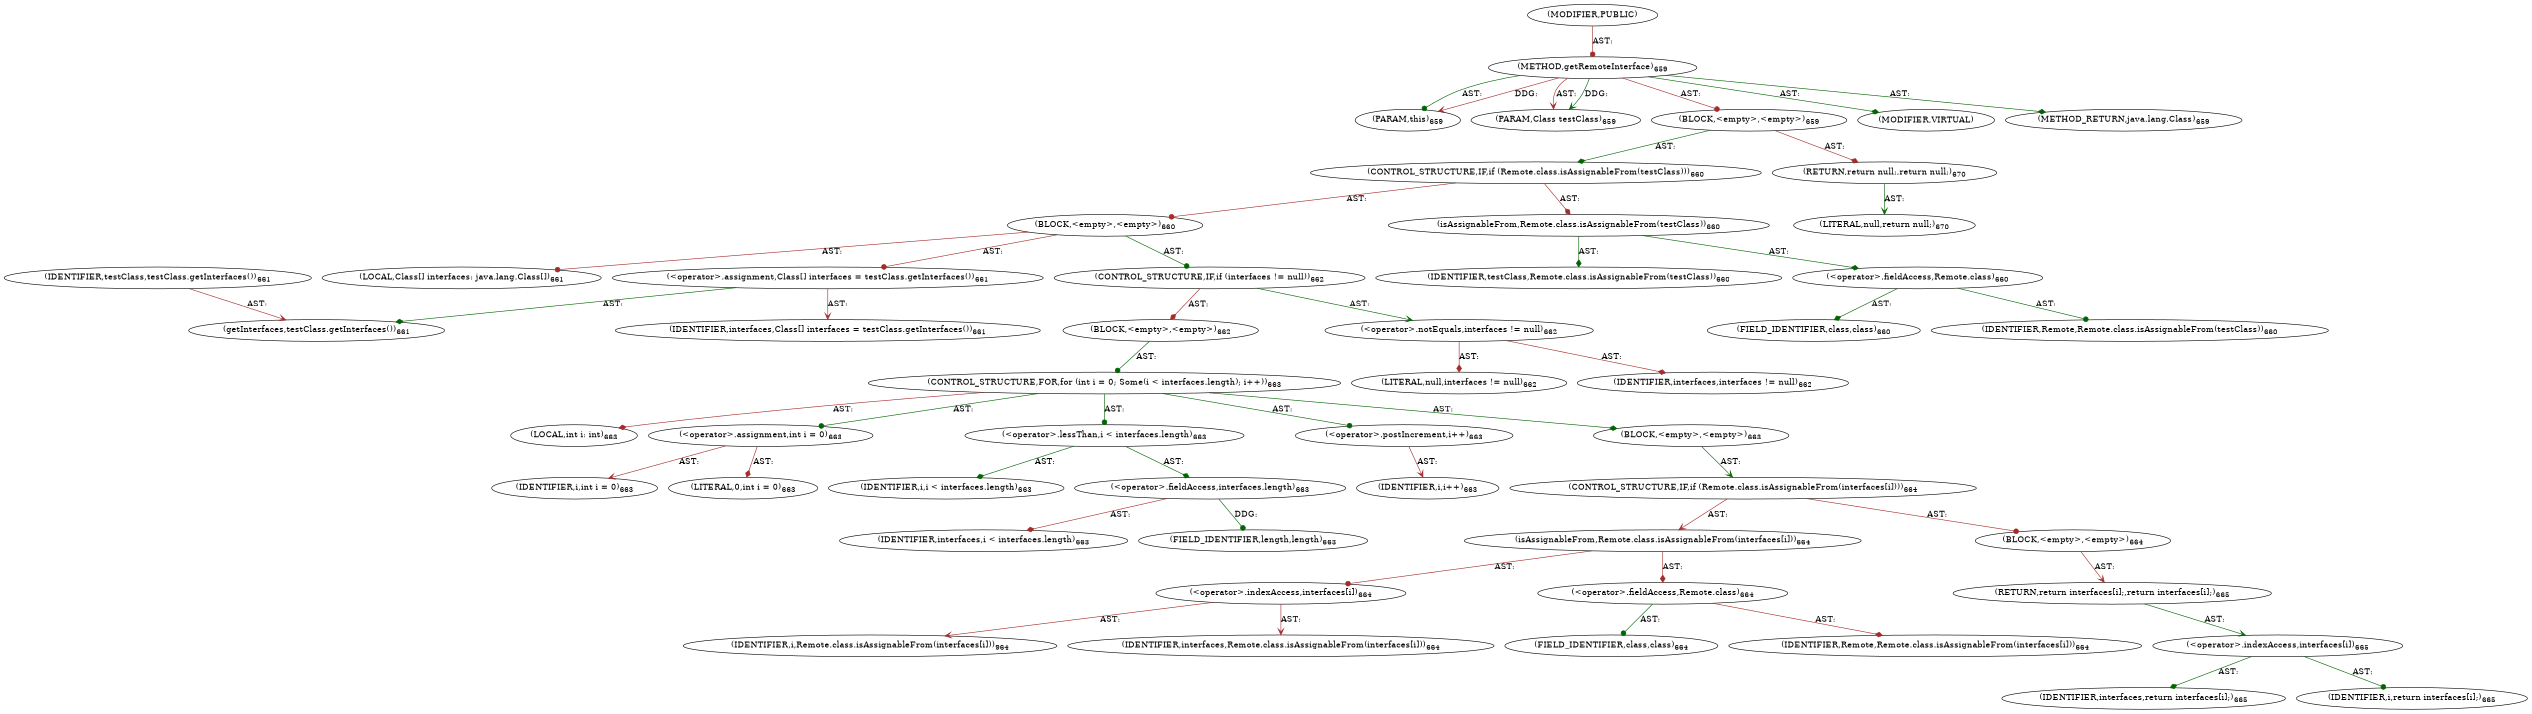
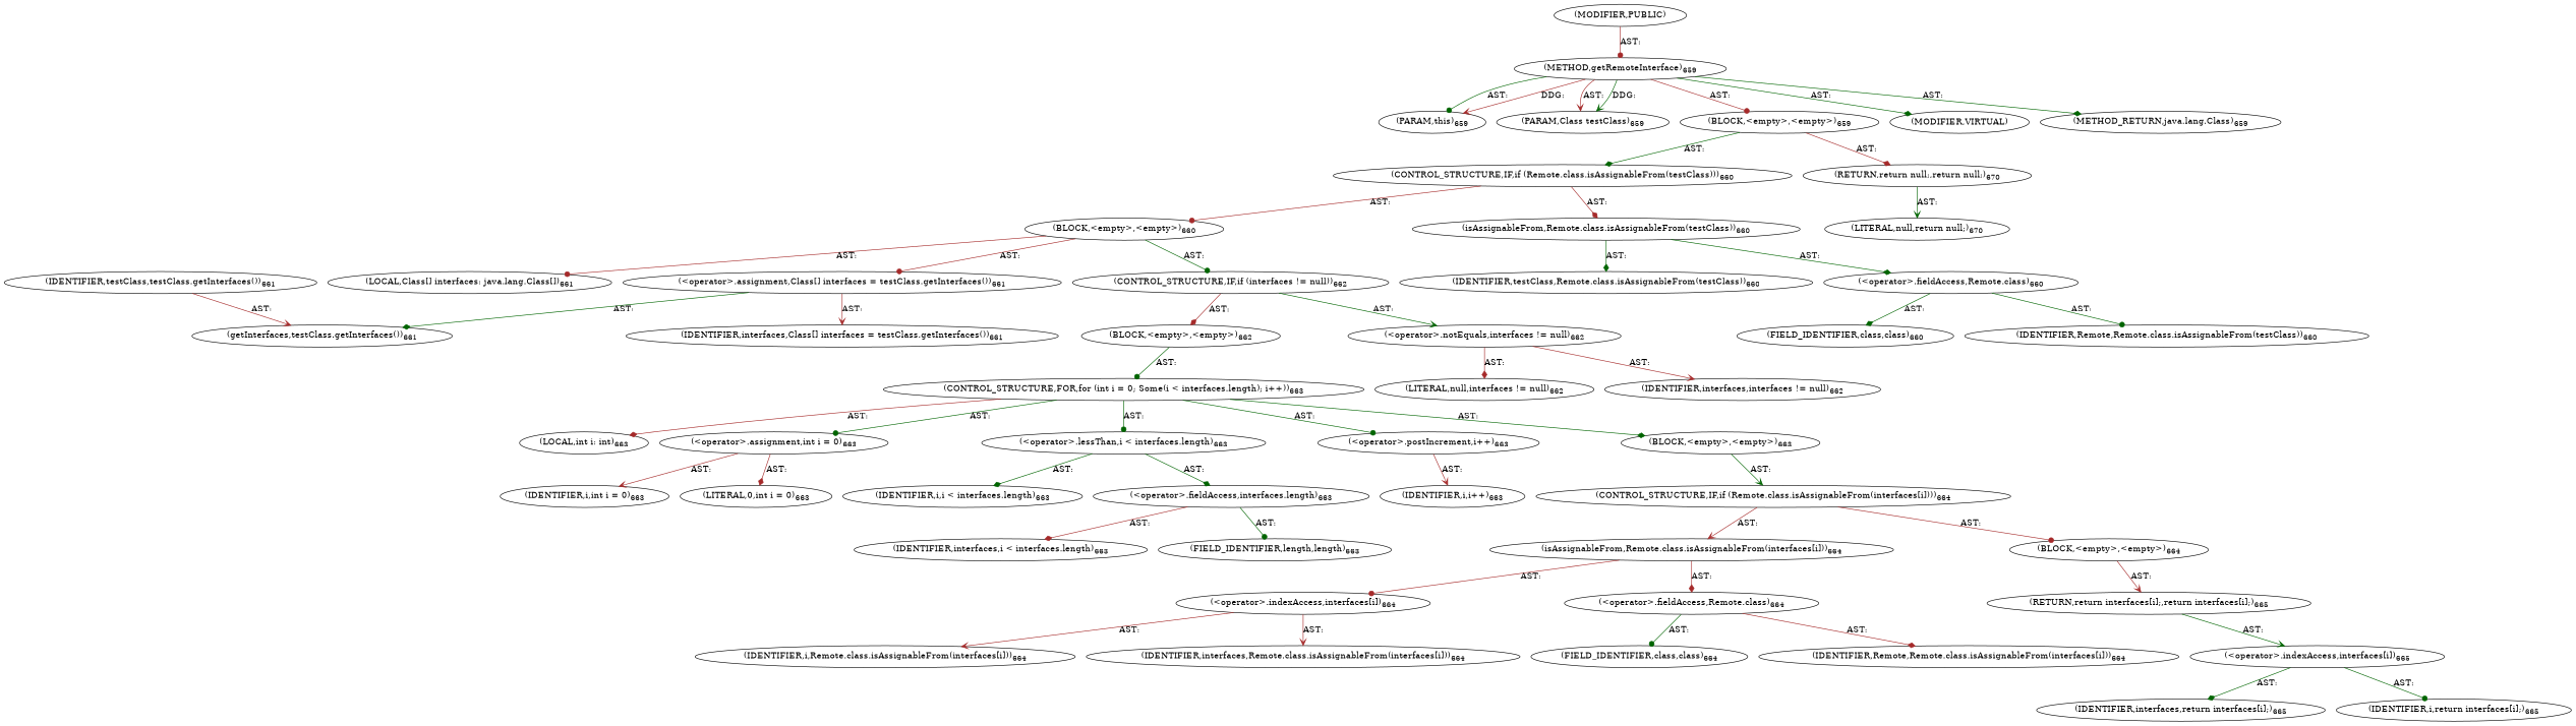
  digraph {
    edge [arrowhead=diamond color=brown]
    n1 [label=<(METHOD,getRemoteInterface)<SUB>659</SUB>>]
    n2 [label=<(PARAM,this)<SUB>659</SUB>>]
    n3 [label=<(PARAM,Class testClass)<SUB>659</SUB>>]
    n4 [label=<(BLOCK,&lt;empty&gt;,&lt;empty&gt;)<SUB>659</SUB>>]
    n5 [label=<(MODIFIER,VIRTUAL)>]
    n6 [label=<(METHOD_RETURN,java.lang.Class)<SUB>659</SUB>>]
    n7 [label=<(CONTROL_STRUCTURE,IF,if (Remote.class.isAssignableFrom(testClass)))<SUB>660</SUB>>]
    n8 [label=<(RETURN,return null;,return null;)<SUB>670</SUB>>]
    n9 [label=<(MODIFIER,PUBLIC)>]
    n10 [label=<(isAssignableFrom,Remote.class.isAssignableFrom(testClass))<SUB>660</SUB>>]
    n11 [label=<(BLOCK,&lt;empty&gt;,&lt;empty&gt;)<SUB>660</SUB>>]
    n12 [label=<(LITERAL,null,return null;)<SUB>670</SUB>>]
    n13 [label=<(&lt;operator&gt;.fieldAccess,Remote.class)<SUB>660</SUB>>]
    n14 [label=<(IDENTIFIER,testClass,Remote.class.isAssignableFrom(testClass))<SUB>660</SUB>>]
    n15 [label=<(LOCAL,Class[] interfaces: java.lang.Class[])<SUB>661</SUB>>]
    n16 [label=<(&lt;operator&gt;.assignment,Class[] interfaces = testClass.getInterfaces())<SUB>661</SUB>>]
    n17 [label=<(CONTROL_STRUCTURE,IF,if (interfaces != null))<SUB>662</SUB>>]
    n18 [label=<(IDENTIFIER,Remote,Remote.class.isAssignableFrom(testClass))<SUB>660</SUB>>]
    n19 [label=<(FIELD_IDENTIFIER,class,class)<SUB>660</SUB>>]
    n20 [label=<(IDENTIFIER,interfaces,Class[] interfaces = testClass.getInterfaces())<SUB>661</SUB>>]
    n21 [label=<(getInterfaces,testClass.getInterfaces())<SUB>661</SUB>>]
    n22 [label=<(&lt;operator&gt;.notEquals,interfaces != null)<SUB>662</SUB>>]
    n23 [label=<(BLOCK,&lt;empty&gt;,&lt;empty&gt;)<SUB>662</SUB>>]
    n24 [label=<(IDENTIFIER,testClass,testClass.getInterfaces())<SUB>661</SUB>>]
    n25 [label=<(IDENTIFIER,interfaces,interfaces != null)<SUB>662</SUB>>]
    n26 [label=<(LITERAL,null,interfaces != null)<SUB>662</SUB>>]
    n27 [label=<(CONTROL_STRUCTURE,FOR,for (int i = 0; Some(i &lt; interfaces.length); i++))<SUB>663</SUB>>]
    n28 [label=<(LOCAL,int i: int)<SUB>663</SUB>>]
    n29 [label=<(&lt;operator&gt;.assignment,int i = 0)<SUB>663</SUB>>]
    n30 [label=<(&lt;operator&gt;.lessThan,i &lt; interfaces.length)<SUB>663</SUB>>]
    n31 [label=<(&lt;operator&gt;.postIncrement,i++)<SUB>663</SUB>>]
    n32 [label=<(BLOCK,&lt;empty&gt;,&lt;empty&gt;)<SUB>663</SUB>>]
    n33 [label=<(IDENTIFIER,i,int i = 0)<SUB>663</SUB>>]
    n34 [label=<(LITERAL,0,int i = 0)<SUB>663</SUB>>]
    n35 [label=<(IDENTIFIER,i,i &lt; interfaces.length)<SUB>663</SUB>>]
    n36 [label=<(&lt;operator&gt;.fieldAccess,interfaces.length)<SUB>663</SUB>>]
    n37 [label=<(IDENTIFIER,i,i++)<SUB>663</SUB>>]
    n38 [label=<(CONTROL_STRUCTURE,IF,if (Remote.class.isAssignableFrom(interfaces[i])))<SUB>664</SUB>>]
    n39 [label=<(IDENTIFIER,interfaces,i &lt; interfaces.length)<SUB>663</SUB>>]
    n40 [label=<(FIELD_IDENTIFIER,length,length)<SUB>663</SUB>>]
    n41 [label=<(isAssignableFrom,Remote.class.isAssignableFrom(interfaces[i]))<SUB>664</SUB>>]
    n42 [label=<(BLOCK,&lt;empty&gt;,&lt;empty&gt;)<SUB>664</SUB>>]
    n43 [label=<(&lt;operator&gt;.fieldAccess,Remote.class)<SUB>664</SUB>>]
    n44 [label=<(&lt;operator&gt;.indexAccess,interfaces[i])<SUB>664</SUB>>]
    n45 [label=<(RETURN,return interfaces[i];,return interfaces[i];)<SUB>665</SUB>>]
    n46 [label=<(IDENTIFIER,Remote,Remote.class.isAssignableFrom(interfaces[i]))<SUB>664</SUB>>]
    n47 [label=<(FIELD_IDENTIFIER,class,class)<SUB>664</SUB>>]
    n48 [label=<(IDENTIFIER,interfaces,Remote.class.isAssignableFrom(interfaces[i]))<SUB>664</SUB>>]
-   n49 [label=<(IDENTIFIER,i,Remote.class.isAssignableFrom(interfaces[i]))<SUB>964</SUB>>]
+   n49 [label=<(IDENTIFIER,i,Remote.class.isAssignableFrom(interfaces[i]))<SUB>664</SUB>>]
    n50 [label=<(&lt;operator&gt;.indexAccess,interfaces[i])<SUB>665</SUB>>]
    n51 [label=<(IDENTIFIER,interfaces,return interfaces[i];)<SUB>665</SUB>>]
    n52 [label=<(IDENTIFIER,i,return interfaces[i];)<SUB>665</SUB>>]
    n1 -> n2 [arrowhead=dot color=darkgreen label="AST: "]
    n1 -> n2 [arrowhead=vee label="DDG: "]
    n1 -> n3 [arrowhead=vee label="AST: "]
    n1 -> n3 [arrowhead=vee color=darkgreen label="DDG: "]
    n1 -> n4 [arrowhead=dot label="AST: "]
    n1 -> n5 [color=darkgreen label="AST: "]
    n1 -> n6 [color=darkgreen label="AST: "]
    n4 -> n7 [color=darkgreen label="AST: "]
    n4 -> n8 [label="AST: "]
    n7 -> n10 [label="AST: "]
    n7 -> n11 [arrowhead=dot label="AST: "]
    n8 -> n12 [arrowhead=vee color=darkgreen label="AST: "]
    n9 -> n1 [arrowhead=dot label="AST: "]
    n10 -> n13 [color=darkgreen label="AST: "]
    n10 -> n14 [color=darkgreen label="AST: "]
    n11 -> n15 [arrowhead=dot label="AST: "]
    n11 -> n16 [arrowhead=dot label="AST: "]
    n11 -> n17 [arrowhead=dot color=darkgreen label="AST: "]
    n13 -> n18 [arrowhead=dot color=darkgreen label="AST: "]
    n13 -> n19 [color=darkgreen label="AST: "]
    n16 -> n20 [arrowhead=vee label="AST: "]
    n16 -> n21 [color=darkgreen label="AST: "]
    n17 -> n22 [arrowhead=vee color=darkgreen label="AST: "]
    n17 -> n23 [label="AST: "]
-   n22 -> n25 [label="AST: "]
+   n22 -> n25 [arrowhead=vee label="AST: "]
    n22 -> n26 [label="AST: "]
    n23 -> n27 [arrowhead=dot color=darkgreen label="AST: "]
    n24 -> n21 [arrowhead=vee label="AST: "]
    n27 -> n28 [label="AST: "]
    n27 -> n29 [arrowhead=dot color=darkgreen label="AST: "]
    n27 -> n30 [arrowhead=dot color=darkgreen label="AST: "]
    n27 -> n31 [arrowhead=dot color=darkgreen label="AST: "]
    n27 -> n32 [color=darkgreen label="AST: "]
    n29 -> n33 [arrowhead=vee label="AST: "]
    n29 -> n34 [label="AST: "]
    n30 -> n35 [color=darkgreen label="AST: "]
    n30 -> n36 [color=darkgreen label="AST: "]
    n31 -> n37 [arrowhead=vee label="AST: "]
    n32 -> n38 [arrowhead=vee color=darkgreen label="AST: "]
    n36 -> n39 [label="AST: "]
-   n36 -> n40 [arrowhead=dot color=darkgreen label="DDG: "]
+   n36 -> n40 [arrowhead=dot color=darkgreen label="AST: "]
    n38 -> n41 [arrowhead=vee label="AST: "]
    n38 -> n42 [arrowhead=dot label="AST: "]
    n41 -> n43 [label="AST: "]
    n41 -> n44 [arrowhead=dot label="AST: "]
    n42 -> n45 [arrowhead=vee label="AST: "]
    n43 -> n46 [label="AST: "]
    n43 -> n47 [arrowhead=dot color=darkgreen label="AST: "]
    n44 -> n48 [arrowhead=vee label="AST: "]
    n44 -> n49 [arrowhead=vee label="AST: "]
    n45 -> n50 [arrowhead=vee color=darkgreen label="AST: "]
    n50 -> n51 [color=darkgreen label="AST: "]
    n50 -> n52 [arrowhead=dot color=darkgreen label="AST: "]
  }
